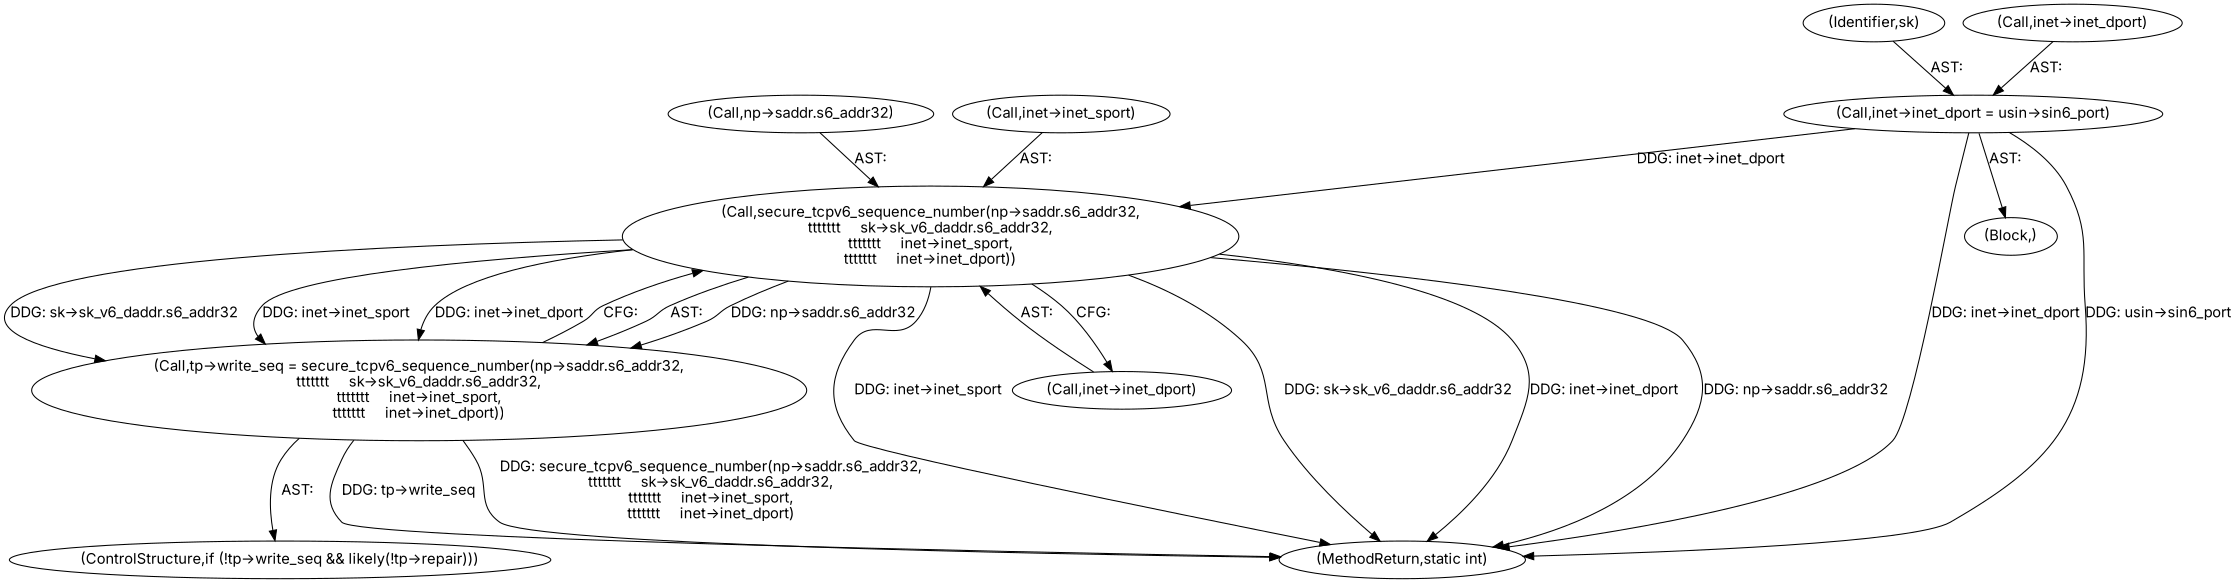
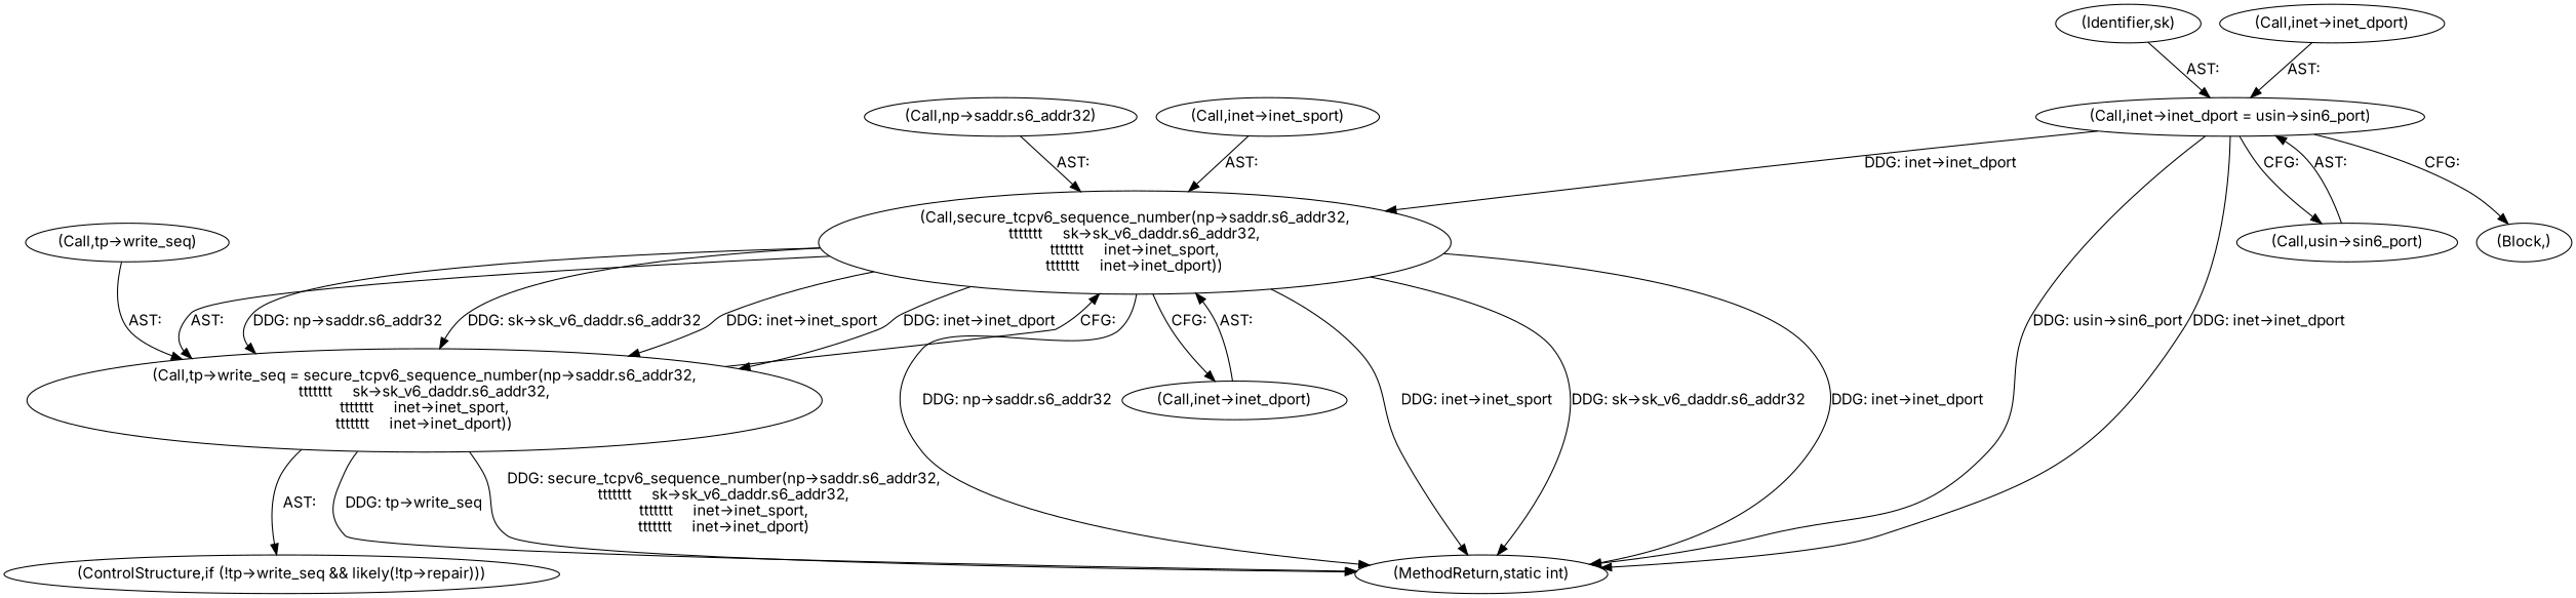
  digraph {
    fontname=Inter
    node [fontname=Inter]
    edge [fontname=Inter]
    n1 [label="(Call,inet->inet_dport = usin->sin6_port)"]
    n2 [label="(Call,secure_tcpv6_sequence_number(np->saddr.s6_addr32,\n\t\t\t\t\t\t\t     sk->sk_v6_daddr.s6_addr32,\n\t\t\t\t\t\t\t     inet->inet_sport,\n\t\t\t\t\t\t\t     inet->inet_dport))"]
    n3 [label="(Block,)"]
    n4 [label="(MethodReturn,static int)"]
+   n5 [label="(Call,usin->sin6_port)"]
    n6 [label="(Call,tp->write_seq = secure_tcpv6_sequence_number(np->saddr.s6_addr32,\n\t\t\t\t\t\t\t     sk->sk_v6_daddr.s6_addr32,\n\t\t\t\t\t\t\t     inet->inet_sport,\n\t\t\t\t\t\t\t     inet->inet_dport))"]
    n7 [label="(Call,inet->inet_dport)"]
    n8 [label="(ControlStructure,if (!tp->write_seq && likely(!tp->repair)))"]
    n9 [label="(Call,np->saddr.s6_addr32)"]
    n10 [label="(Identifier,sk)"]
    n11 [label="(Call,inet->inet_dport)"]
    n12 [label="(Call,inet->inet_sport)"]
+   n13 [label="(Call,tp->write_seq)"]
    n1 -> n2 [label="DDG: inet->inet_dport"]
-   n1 -> n3 [label="AST: "]
+   n1 -> n3 [label="CFG: "]
    n1 -> n4 [label="DDG: usin->sin6_port"]
    n1 -> n4 [label="DDG: inet->inet_dport"]
+   n1 -> n5 [label="CFG: "]
    n2 -> n4 [label="DDG: inet->inet_sport"]
    n2 -> n4 [label="DDG: sk->sk_v6_daddr.s6_addr32"]
    n2 -> n4 [label="DDG: inet->inet_dport"]
    n2 -> n4 [label="DDG: np->saddr.s6_addr32"]
    n2 -> n6 [label="AST: "]
    n2 -> n6 [label="DDG: np->saddr.s6_addr32"]
    n2 -> n6 [label="DDG: sk->sk_v6_daddr.s6_addr32"]
    n2 -> n6 [label="DDG: inet->inet_sport"]
    n2 -> n6 [label="DDG: inet->inet_dport"]
    n2 -> n7 [label="CFG: "]
+   n5 -> n1 [label="AST: "]
    n6 -> n2 [label="CFG: "]
    n6 -> n4 [label="DDG: tp->write_seq"]
    n6 -> n4 [label="DDG: secure_tcpv6_sequence_number(np->saddr.s6_addr32,\n\t\t\t\t\t\t\t     sk->sk_v6_daddr.s6_addr32,\n\t\t\t\t\t\t\t     inet->inet_sport,\n\t\t\t\t\t\t\t     inet->inet_dport)"]
    n6 -> n8 [label="AST: "]
    n7 -> n2 [label="AST: "]
    n9 -> n2 [label="AST: "]
    n10 -> n1 [label="AST: "]
    n11 -> n1 [label="AST: "]
    n12 -> n2 [label="AST: "]
+   n13 -> n6 [label="AST: "]
  }
